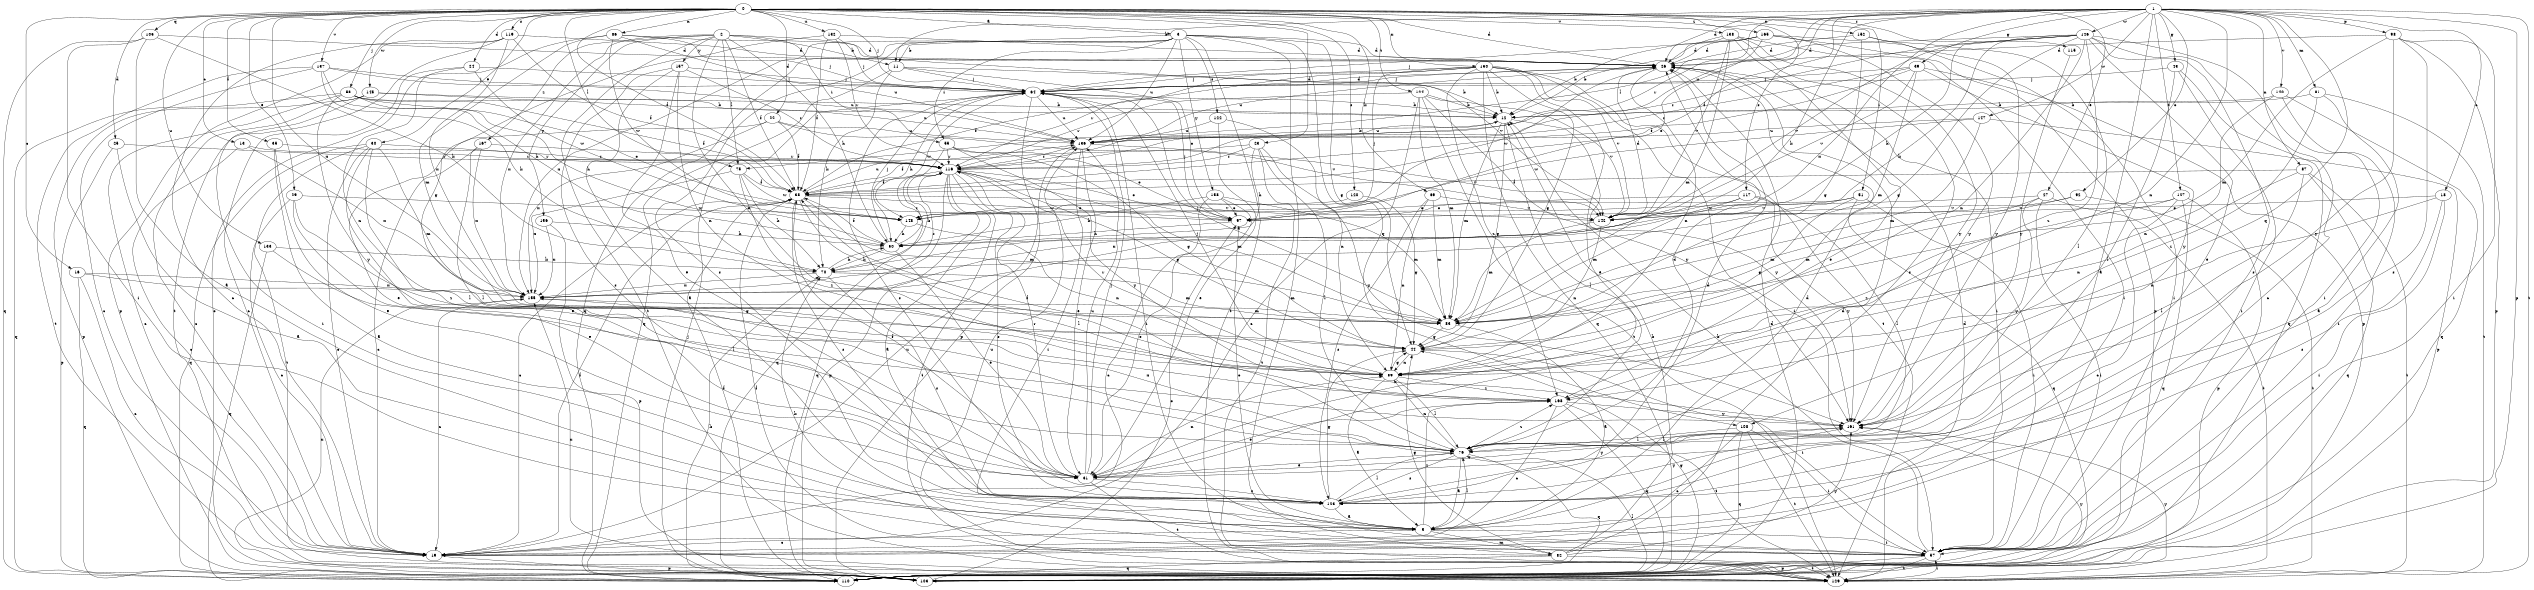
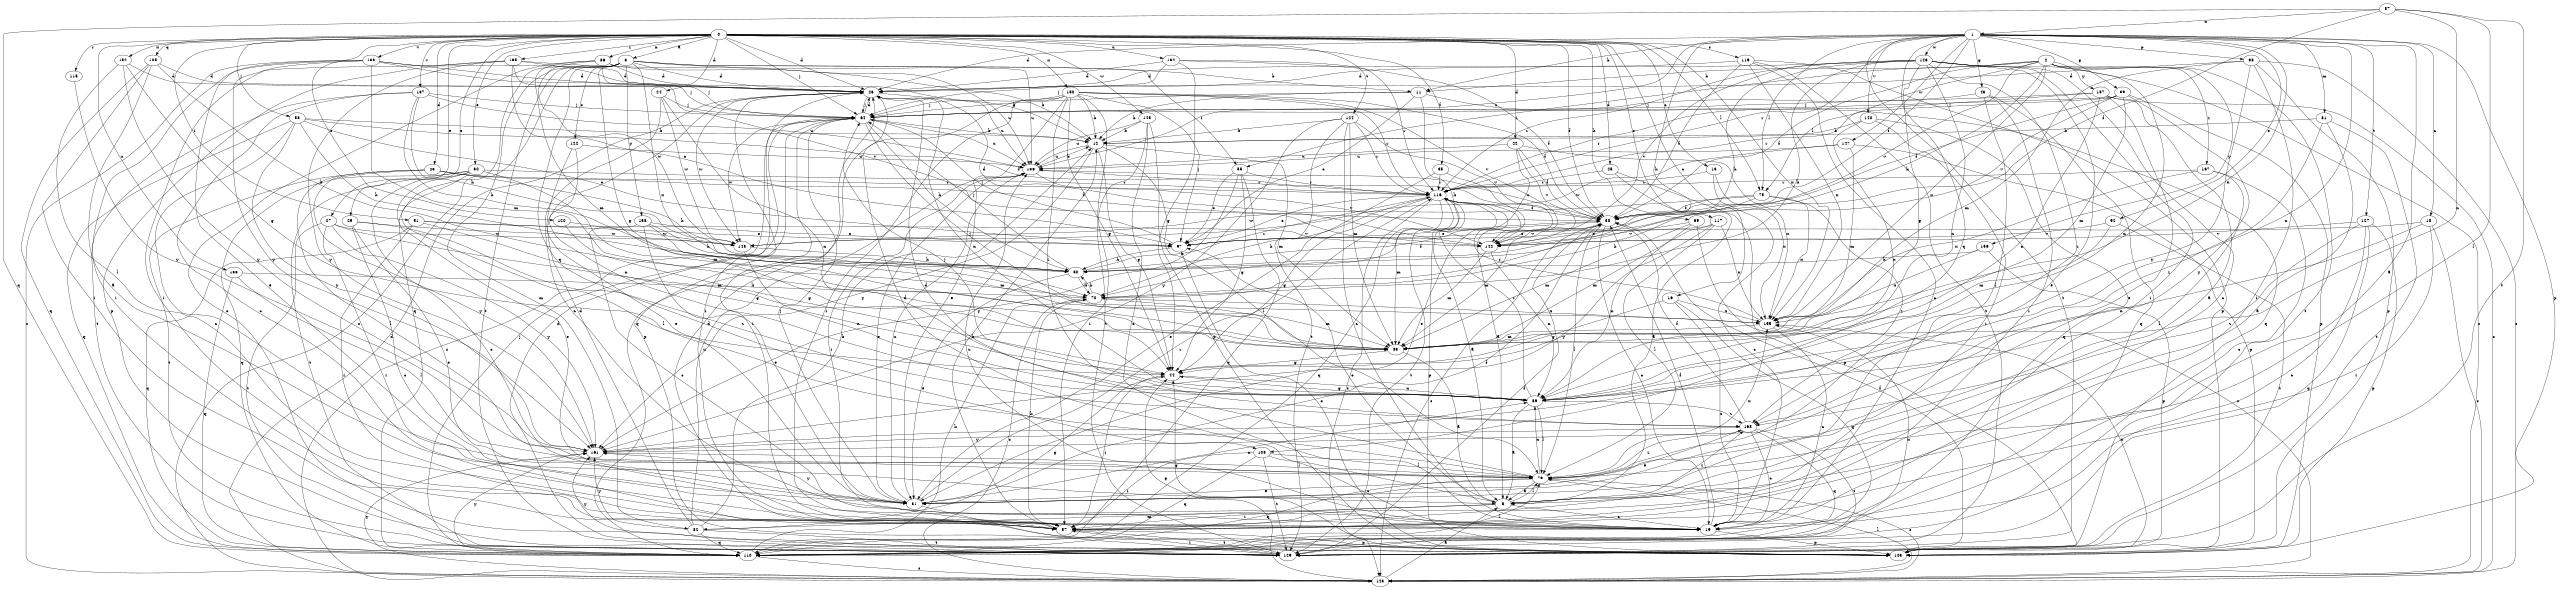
  strict digraph {
    0
    3
    13
    16
    22
    23
    24
    25
    26
    27
    29
    30
    35
    38
    51
    58
    64
    69
    75
    86
    105
    115
    117
    119
    120
    124
    132
    133
    137
    138
    145
    150
    152
    155
    165
    11
    108
    129
    136
    55
    44
    82
    110
    122
    123
    158
    116
    19
    142
    31
    50
    76
    161
    89
    148
    5
    103
    57
    83
    168
    97
    12
    70
    1
    18
    39
    43
    81
    87
    92
    98
    127
    140
    146
    147
    2
    156
    157
    167
    0 -> 3 [label=a]
    0 -> 13 [label=c]
    0 -> 16 [label=c]
    0 -> 22 [label=d]
    0 -> 23 [label=d]
    0 -> 24 [label=d]
    0 -> 25 [label=d]
    0 -> 26 [label=d]
    0 -> 27 [label=e]
    0 -> 29 [label=e]
    0 -> 30 [label=e]
    0 -> 35 [label=f]
    0 -> 38 [label=f]
    0 -> 51 [label=i]
    0 -> 58 [label=j]
    0 -> 64 [label=j]
    0 -> 69 [label=k]
    0 -> 75 [label=l]
    0 -> 86 [label=n]
    0 -> 105 [label=q]
    0 -> 115 [label=r]
    0 -> 117 [label=s]
    0 -> 119 [label=s]
    0 -> 120 [label=s]
    0 -> 124 [label=t]
    0 -> 132 [label=u]
    0 -> 133 [label=u]
    0 -> 137 [label=v]
    0 -> 138 [label=v]
    0 -> 145 [label=w]
    0 -> 150 [label=x]
    0 -> 152 [label=x]
    0 -> 155 [label=x]
    0 -> 165 [label=z]
    3 -> 26 [label=d]
    3 -> 155 [label=x]
    3 -> 11 [label=b]
    3 -> 108 [label=q]
    3 -> 129 [label=t]
    3 -> 136 [label=u]
    3 -> 55 [label=i]
    3 -> 44 [label=g]
    3 -> 82 [label=m]
    3 -> 110 [label=q]
    3 -> 122 [label=s]
    3 -> 123 [label=s]
    3 -> 158 [label=y]
    13 -> 155 [label=x]
    13 -> 116 [label=r]
    13 -> 19 [label=c]
    16 -> 155 [label=x]
    16 -> 44 [label=g]
    16 -> 110 [label=q]
    16 -> 19 [label=c]
    22 -> 38 [label=f]
    22 -> 155 [label=x]
    22 -> 136 [label=u]
    22 -> 142 [label=v]
    22 -> 31 [label=e]
    23 -> 38 [label=f]
    23 -> 129 [label=t]
    23 -> 116 [label=r]
    23 -> 50 [label=h]
    23 -> 76 [label=l]
    23 -> 161 [label=y]
    24 -> 64 [label=j]
    24 -> 19 [label=c]
    24 -> 89 [label=n]
    24 -> 148 [label=w]
    25 -> 116 [label=r]
    25 -> 5 [label=a]
    25 -> 103 [label=p]
    26 -> 64 [label=j]
    26 -> 136 [label=u]
    26 -> 89 [label=n]
    26 -> 148 [label=w]
    26 -> 57 [label=i]
    27 -> 129 [label=t]
    27 -> 161 [label=y]
    27 -> 148 [label=w]
    27 -> 57 [label=i]
    27 -> 83 [label=m]
    29 -> 19 [label=c]
    29 -> 31 [label=e]
    29 -> 148 [label=w]
    29 -> 168 [label=z]
    30 -> 129 [label=t]
    30 -> 110 [label=q]
    30 -> 116 [label=r]
    30 -> 19 [label=c]
    30 -> 31 [label=e]
    30 -> 76 [label=l]
    30 -> 83 [label=m]
    35 -> 116 [label=r]
    35 -> 31 [label=e]
    35 -> 5 [label=a]
    38 -> 136 [label=u]
    38 -> 123 [label=s]
    38 -> 19 [label=c]
    38 -> 142 [label=v]
    38 -> 76 [label=l]
    38 -> 83 [label=m]
    38 -> 97 [label=o]
    51 -> 44 [label=g]
    51 -> 110 [label=q]
    51 -> 142 [label=v]
    51 -> 57 [label=i]
    51 -> 97 [label=o]
    58 -> 38 [label=f]
    58 -> 110 [label=q]
    58 -> 19 [label=c]
    58 -> 50 [label=h]
    58 -> 161 [label=y]
    58 -> 97 [label=o]
    58 -> 12 [label=b]
    64 -> 26 [label=d]
    64 -> 136 [label=u]
    64 -> 123 [label=s]
    64 -> 50 [label=h]
    64 -> 148 [label=w]
    64 -> 103 [label=p]
    64 -> 57 [label=i]
    64 -> 83 [label=j]
    64 -> 12 [label=b]
    69 -> 123 [label=s]
    69 -> 142 [label=v]
    69 -> 89 [label=n]
    69 -> 83 [label=m]
    75 -> 38 [label=f]
    75 -> 155 [label=x]
    75 -> 148 [label=w]
    75 -> 168 [label=z]
    75 -> 70 [label=k]
    86 -> 26 [label=d]
    86 -> 64 [label=j]
    86 -> 136 [label=u]
    86 -> 148 [label=w]
    86 -> 103 [label=o]
    86 -> 83 [label=m]
    105 -> 26 [label=d]
    105 -> 110 [label=q]
    105 -> 5 [label=a]
    105 -> 57 [label=i]
    105 -> 70 [label=k]
    115 -> 161 [label=y]
    117 -> 155 [label=x]
    117 -> 76 [label=l]
    117 -> 161 [label=y]
    117 -> 83 [label=m]
    117 -> 97 [label=o]
    119 -> 26 [label=d]
    119 -> 38 [label=f]
    119 -> 155 [label=x]
    119 -> 129 [label=t]
    119 -> 19 [label=c]
    119 -> 103 [label=p]
    120 -> 44 [label=g]
    120 -> 148 [label=w]
    124 -> 129 [label=t]
    124 -> 116 [label=r]
    124 -> 19 [label=c]
    124 -> 142 [label=v]
    124 -> 161 [label=y]
    124 -> 83 [label=m]
    124 -> 12 [label=b]
    132 -> 26 [label=d]
    132 -> 38 [label=f]
    132 -> 64 [label=j]
    132 -> 44 [label=g]
    132 -> 116 [label=r]
    133 -> 110 [label=q]
    133 -> 76 [label=l]
    133 -> 70 [label=k]
    137 -> 64 [label=j]
    137 -> 129 [label=t]
    137 -> 136 [label=u]
    137 -> 19 [label=c]
    137 -> 50 [label=h]
    137 -> 70 [label=k]
    138 -> 26 [label=d]
    138 -> 123 [label=s]
    138 -> 142 [label=v]
    138 -> 31 [label=e]
    138 -> 161 [label=y]
    138 -> 57 [label=i]
    138 -> 83 [label=m]
    138 -> 12 [label=b]
    145 -> 136 [label=u]
    145 -> 19 [label=c]
    145 -> 103 [label=p]
    145 -> 57 [label=i]
    145 -> 12 [label=b]
    150 -> 38 [label=f]
    150 -> 64 [label=j]
    150 -> 129 [label=t]
    150 -> 44 [label=g]
    150 -> 110 [label=q]
    150 -> 116 [label=r]
    150 -> 142 [label=v]
    150 -> 31 [label=e]
    150 -> 57 [label=i]
    150 -> 168 [label=z]
    150 -> 97 [label=j]
    150 -> 12 [label=b]
    152 -> 26 [label=d]
    152 -> 44 [label=g]
    152 -> 76 [label=l]
    152 -> 161 [label=y]
    155 -> 116 [label=r]
    155 -> 19 [label=c]
    155 -> 83 [label=m]
    165 -> 26 [label=d]
    165 -> 64 [label=j]
    165 -> 161 [label=y]
    165 -> 103 [label=p]
    165 -> 57 [label=i]
    165 -> 97 [label=o]
    165 -> 12 [label=b]
    11 -> 64 [label=j]
    11 -> 110 [label=q]
    11 -> 97 [label=o]
    11 -> 12 [label=b]
    11 -> 70 [label=k]
    108 -> 129 [label=t]
    108 -> 110 [label=q]
    108 -> 19 [label=c]
    108 -> 76 [label=l]
    108 -> 57 [label=i]
    129 -> 26 [label=d]
    129 -> 38 [label=f]
    129 -> 155 [label=x]
    129 -> 161 [label=y]
    129 -> 57 [label=i]
    136 -> 116 [label=r]
    136 -> 142 [label=v]
    136 -> 31 [label=e]
    136 -> 57 [label=i]
    136 -> 12 [label=b]
    55 -> 44 [label=g]
    55 -> 110 [label=q]
    55 -> 116 [label=r]
    55 -> 161 [label=y]
    55 -> 97 [label=o]
    44 -> 89 [label=n]
    44 -> 57 [label=i]
    82 -> 26 [label=d]
    82 -> 129 [label=t]
    82 -> 136 [label=u]
    82 -> 44 [label=g]
    82 -> 110 [label=q]
    82 -> 161 [label=y]
    82 -> 12 [label=b]
    110 -> 64 [label=j]
    110 -> 76 [label=l]
    110 -> 161 [label=y]
    110 -> 70 [label=k]
    122 -> 136 [label=u]
    122 -> 31 [label=e]
    122 -> 89 [label=n]
    123 -> 26 [label=d]
    123 -> 44 [label=g]
    123 -> 76 [label=l]
    123 -> 161 [label=y]
    123 -> 5 [label=a]
    158 -> 19 [label=c]
    158 -> 31 [label=e]
    158 -> 50 [label=h]
    158 -> 83 [label=m]
    158 -> 97 [label=o]
    116 -> 38 [label=f]
    116 -> 129 [label=t]
    116 -> 44 [label=g]
    116 -> 110 [label=q]
    116 -> 123 [label=s]
    116 -> 5 [label=a]
    116 -> 103 [label=p]
    116 -> 83 [label=m]
    116 -> 97 [label=o]
    116 -> 70 [label=k]
    19 -> 38 [label=f]
    19 -> 136 [label=u]
    19 -> 103 [label=p]
    142 -> 26 [label=d]
    142 -> 89 [label=n]
    142 -> 83 [label=m]
    31 -> 38 [label=f]
    31 -> 64 [label=j]
    31 -> 129 [label=t]
    31 -> 136 [label=u]
-   31 -> 123 [label=s]
+   110 -> 123 [label=s]
    31 -> 116 [label=r]
    31 -> 161 [label=y]
    31 -> 89 [label=n]
    50 -> 38 [label=f]
    50 -> 64 [label=j]
    50 -> 116 [label=r]
    50 -> 31 [label=e]
    50 -> 70 [label=k]
    76 -> 26 [label=d]
    76 -> 155 [label=x]
    76 -> 110 [label=q]
    76 -> 123 [label=s]
    76 -> 31 [label=e]
    76 -> 89 [label=n]
    76 -> 5 [label=a]
    76 -> 168 [label=z]
    161 -> 76 [label=l]
    89 -> 64 [label=j]
    89 -> 44 [label=g]
    89 -> 116 [label=r]
    89 -> 76 [label=l]
    89 -> 5 [label=a]
    89 -> 168 [label=z]
    148 -> 50 [label=h]
    148 -> 89 [label=n]
    5 -> 26 [label=d]
    5 -> 82 [label=m]
    5 -> 19 [label=c]
    5 -> 76 [label=l]
    5 -> 57 [label=i]
    5 -> 168 [label=z]
    5 -> 97 [label=o]
    103 -> 26 [label=d]
    103 -> 38 [label=f]
    103 -> 155 [label=x]
    103 -> 44 [label=g]
    103 -> 97 [label=o]
    57 -> 129 [label=t]
    57 -> 103 [label=p]
    57 -> 12 [label=b]
    57 -> 70 [label=k]
    83 -> 44 [label=g]
    83 -> 5 [label=a]
    168 -> 38 [label=f]
    168 -> 129 [label=t]
    168 -> 110 [label=q]
    168 -> 19 [label=c]
    168 -> 31 [label=e]
    168 -> 161 [label=y]
    97 -> 64 [label=j]
    97 -> 50 [label=h]
    12 -> 136 [label=u]
    12 -> 44 [label=g]
    12 -> 76 [label=l]
    12 -> 161 [label=y]
    12 -> 83 [label=m]
    70 -> 155 [label=x]
    70 -> 123 [label=s]
    70 -> 50 [label=h]
    70 -> 83 [label=m]
    1 -> 26 [label=d]
    1 -> 38 [label=f]
    1 -> 75 [label=l]
    1 -> 155 [label=x]
    1 -> 11 [label=b]
    1 -> 108 [label=q]
    1 -> 129 [label=t]
    1 -> 136 [label=u]
    1 -> 116 [label=r]
    1 -> 89 [label=n]
    1 -> 5 [label=a]
    1 -> 103 [label=p]
    1 -> 70 [label=k]
    1 -> 18 [label=c]
    1 -> 39 [label=g]
    1 -> 43 [label=g]
    1 -> 81 [label=m]
-   1 -> 87 [label=n]
+   87 -> 1 [label=n]
    1 -> 92 [label=o]
    1 -> 98 [label=p]
    1 -> 127 [label=t]
    1 -> 140 [label=v]
    1 -> 146 [label=w]
    1 -> 147 [label=w]
    18 -> 123 [label=s]
    18 -> 89 [label=n]
    18 -> 57 [label=i]
    18 -> 97 [label=o]
    39 -> 38 [label=f]
    39 -> 64 [label=j]
    39 -> 116 [label=r]
    39 -> 142 [label=v]
    39 -> 161 [label=y]
    39 -> 103 [label=p]
    39 -> 83 [label=m]
    43 -> 64 [label=j]
    43 -> 110 [label=q]
    43 -> 76 [label=l]
    43 -> 57 [label=i]
    81 -> 129 [label=t]
    81 -> 5 [label=a]
    81 -> 168 [label=z]
    81 -> 12 [label=b]
    87 -> 38 [label=f]
    87 -> 129 [label=t]
    87 -> 110 [label=q]
    87 -> 76 [label=l]
    87 -> 89 [label=n]
    92 -> 129 [label=t]
    92 -> 142 [label=v]
    92 -> 83 [label=m]
    98 -> 26 [label=d]
    98 -> 123 [label=s]
    98 -> 161 [label=y]
    98 -> 103 [label=p]
    98 -> 57 [label=i]
    98 -> 83 [label=m]
    127 -> 110 [label=q]
    127 -> 19 [label=c]
    127 -> 142 [label=v]
    127 -> 103 [label=p]
    127 -> 168 [label=z]
    140 -> 110 [label=q]
    140 -> 89 [label=n]
    140 -> 57 [label=i]
    140 -> 12 [label=b]
    146 -> 26 [label=d]
    146 -> 44 [label=g]
    146 -> 123 [label=s]
    146 -> 116 [label=r]
    146 -> 19 [label=c]
    146 -> 142 [label=v]
    146 -> 31 [label=e]
    146 -> 50 [label=h]
    146 -> 89 [label=n]
    146 -> 57 [label=i]
    146 -> 168 [label=z]
    146 -> 70 [label=k]
    147 -> 136 [label=u]
    147 -> 148 [label=w]
    147 -> 103 [label=p]
    147 -> 83 [label=m]
    2 -> 38 [label=f]
    2 -> 75 [label=l]
    2 -> 155 [label=x]
    2 -> 11 [label=b]
    2 -> 129 [label=t]
    2 -> 55 [label=i]
    2 -> 142 [label=v]
    2 -> 50 [label=h]
    2 -> 89 [label=n]
    2 -> 156 [label=y]
    2 -> 157 [label=y]
    2 -> 167 [label=z]
    156 -> 155 [label=x]
    156 -> 50 [label=h]
    156 -> 103 [label=p]
    157 -> 64 [label=j]
    157 -> 123 [label=s]
    157 -> 116 [label=r]
    157 -> 31 [label=e]
    157 -> 89 [label=n]
    157 -> 5 [label=a]
    167 -> 155 [label=x]
    167 -> 116 [label=r]
    167 -> 19 [label=c]
    167 -> 76 [label=l]
  }
